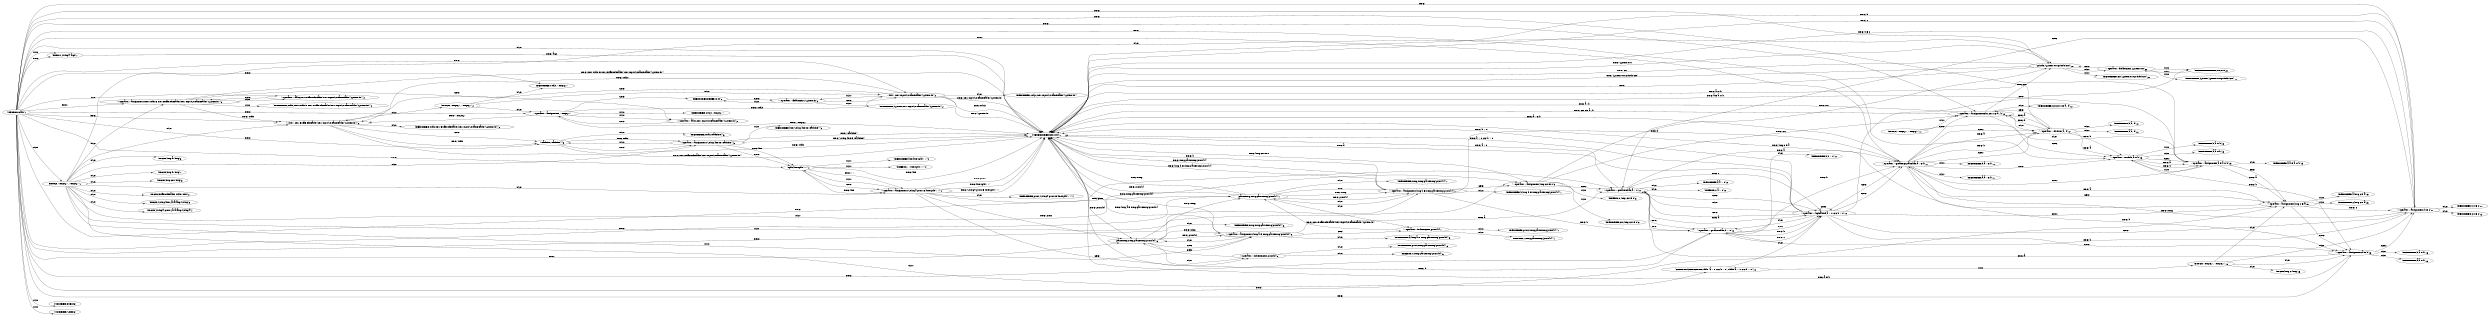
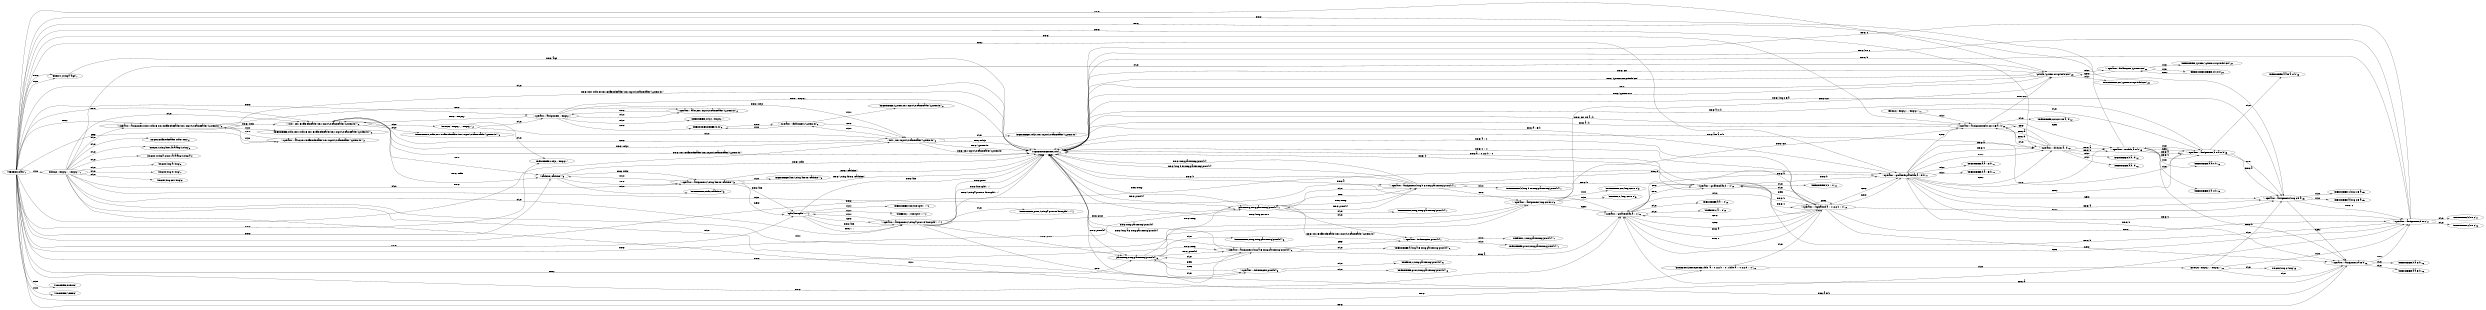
  digraph {
    rankdir=LR
    n1 [label=<(METHOD,main)<SUB>1</SUB>>]
    n2 [label=<(PARAM,String[] args)<SUB>1</SUB>>]
    n3 [label=<(BLOCK,&lt;empty&gt;,&lt;empty&gt;)<SUB>1</SUB>>]
    n4 [label=<(&lt;operator&gt;.assignment,ANY stdin = new BufferedReader(new InputStreamReader(System.in)))<SUB>2</SUB>>]
    n5 [label=<(&lt;operator&gt;.alloc,new BufferedReader(new InputStreamReader(System.in)))<SUB>2</SUB>>]
    n6 [label=<(&lt;init&gt;,new BufferedReader(new InputStreamReader(System.in)))<SUB>2</SUB>>]
    n7 [label=<(&lt;operator&gt;.assignment,&lt;empty&gt;)>]
    n8 [label=<(&lt;init&gt;,new InputStreamReader(System.in))<SUB>2</SUB>>]
    n9 [label=<(IDENTIFIER,$obj0,&lt;empty&gt;)>]
    n10 [label=<(readLine,readLine())<SUB>3</SUB>>]
    n11 [label=<(split,line.split(&quot; &quot;))<SUB>4</SUB>>]
    n12 [label=<(parseLong,Long.parseLong(prms[0]))<SUB>6</SUB>>]
    n13 [label=<(parseLong,Long.parseLong(prms[1]))<SUB>7</SUB>>]
    n14 [label=<(&lt;operator&gt;.assignment,long cnt = 0)<SUB>9</SUB>>]
    n15 [label=<(&lt;operator&gt;.greaterThan,a &gt; 0)<SUB>10</SUB>>]
    n16 [label=<(&lt;operator&gt;.greaterThan,b &gt; 0)<SUB>10</SUB>>]
    n17 [label=<(&lt;operator&gt;.greaterEqualsThan,a &gt;= b)<SUB>11</SUB>>]
    n18 [label=<(&lt;operator&gt;.assignmentPlus,cnt += a / b)<SUB>12</SUB>>]
    n19 [label=<(&lt;operator&gt;.division,a / b)<SUB>12</SUB>>]
    n20 [label=<(&lt;operator&gt;.modulo,a % b)<SUB>13</SUB>>]
    n21 [label=<(&lt;operator&gt;.assignment,long c = a)<SUB>15</SUB>>]
    n22 [label=<(&lt;operator&gt;.assignment,a = b)<SUB>16</SUB>>]
    n23 [label=<(&lt;operator&gt;.assignment,b = c)<SUB>17</SUB>>]
    n24 [label=<(println,System.out.println(cnt))<SUB>20</SUB>>]
    n25 [label=<(MODIFIER,PUBLIC)>]
    n26 [label=<(MODIFIER,STATIC)>]
    n27 [label=<(METHOD_RETURN,void)<SUB>1</SUB>>]
    n28 [label=<(LOCAL,BufferedReader stdin: ANY)<SUB>2</SUB>>]
    n29 [label=<(LOCAL,String line: java.lang.String)<SUB>3</SUB>>]
    n30 [label=<(&lt;operator&gt;.assignment,String line = readLine())<SUB>3</SUB>>]
    n31 [label=<(LOCAL,String[] prms: java.lang.String[])<SUB>4</SUB>>]
    n32 [label=<(&lt;operator&gt;.assignment,String[] prms = line.split(&quot; &quot;))<SUB>4</SUB>>]
    n33 [label=<(LOCAL,long a: long)<SUB>6</SUB>>]
    n34 [label=<(&lt;operator&gt;.assignment,long a = Long.parseLong(prms[0]))<SUB>6</SUB>>]
    n35 [label=<(LOCAL,long b: long)<SUB>7</SUB>>]
    n36 [label=<(&lt;operator&gt;.assignment,long b = Long.parseLong(prms[1]))<SUB>7</SUB>>]
    n37 [label=<(LOCAL,long cnt: long)<SUB>9</SUB>>]
    n38 [label=<(CONTROL_STRUCTURE,while (a &gt; 0 &amp;&amp; b &gt; 0),while (a &gt; 0 &amp;&amp; b &gt; 0))<SUB>10</SUB>>]
    n39 [label=<(IDENTIFIER,stdin,ANY stdin = new BufferedReader(new InputStreamReader(System.in)))<SUB>2</SUB>>]
    n40 [label=<(&lt;operator&gt;.alloc,new InputStreamReader(System.in))<SUB>2</SUB>>]
    n41 [label=<(IDENTIFIER,stdin,new BufferedReader(new InputStreamReader(System.in)))<SUB>2</SUB>>]
    n42 [label=<(BLOCK,&lt;empty&gt;,&lt;empty&gt;)<SUB>2</SUB>>]
    n43 [label=<(IDENTIFIER,$obj0,&lt;empty&gt;)>]
    n44 [label=<(FIELD_IDENTIFIER,in,in)<SUB>2</SUB>>]
    n45 [label=<(IDENTIFIER,$obj0,new InputStreamReader(System.in))>]
    n46 [label=<(&lt;operator&gt;.fieldAccess,System.in)<SUB>2</SUB>>]
    n47 [label=<(IDENTIFIER,stdin,readLine())<SUB>3</SUB>>]
    n48 [label=<(IDENTIFIER,line,line.split(&quot; &quot;))<SUB>4</SUB>>]
    n49 [label=<(LITERAL,&quot; &quot;,line.split(&quot; &quot;))<SUB>4</SUB>>]
    n50 [label=<(&lt;operator&gt;.indexAccess,prms[0])<SUB>6</SUB>>]
    n51 [label=<(IDENTIFIER,Long,Long.parseLong(prms[0]))<SUB>6</SUB>>]
    n52 [label=<(&lt;operator&gt;.indexAccess,prms[1])<SUB>7</SUB>>]
    n53 [label=<(IDENTIFIER,Long,Long.parseLong(prms[1]))<SUB>7</SUB>>]
    n54 [label=<(IDENTIFIER,cnt,long cnt = 0)<SUB>9</SUB>>]
    n55 [label=<(LITERAL,0,long cnt = 0)<SUB>9</SUB>>]
    n56 [label=<(&lt;operator&gt;.logicalAnd,a &gt; 0 &amp;&amp; b &gt; 0)<SUB>10</SUB>>]
    n57 [label=<(IDENTIFIER,a,a &gt; 0)<SUB>10</SUB>>]
    n58 [label=<(LITERAL,0,a &gt; 0)<SUB>10</SUB>>]
    n59 [label=<(IDENTIFIER,b,b &gt; 0)<SUB>10</SUB>>]
    n60 [label=<(IDENTIFIER,a,a &gt;= b)<SUB>11</SUB>>]
    n61 [label=<(IDENTIFIER,b,a &gt;= b)<SUB>11</SUB>>]
    n62 [label=<(&lt;operator&gt;.assignment,a = a % b)<SUB>13</SUB>>]
    n63 [label=<(IDENTIFIER,cnt,cnt += a / b)<SUB>12</SUB>>]
    n64 [label=<(IDENTIFIER,a,a / b)<SUB>12</SUB>>]
    n65 [label=<(IDENTIFIER,b,a / b)<SUB>12</SUB>>]
    n66 [label=<(IDENTIFIER,a,a % b)<SUB>13</SUB>>]
    n67 [label=<(IDENTIFIER,b,a % b)<SUB>13</SUB>>]
    n68 [label=<(IDENTIFIER,c,long c = a)<SUB>15</SUB>>]
    n69 [label=<(IDENTIFIER,a,long c = a)<SUB>15</SUB>>]
    n70 [label=<(IDENTIFIER,a,a = b)<SUB>16</SUB>>]
    n71 [label=<(IDENTIFIER,b,a = b)<SUB>16</SUB>>]
    n72 [label=<(IDENTIFIER,b,b = c)<SUB>17</SUB>>]
    n73 [label=<(IDENTIFIER,c,b = c)<SUB>12</SUB>>]
    n74 [label=<(&lt;operator&gt;.fieldAccess,System.out)<SUB>20</SUB>>]
    n75 [label=<(IDENTIFIER,cnt,System.out.println(cnt))<SUB>20</SUB>>]
    n76 [label=<(IDENTIFIER,line,String line = readLine())<SUB>3</SUB>>]
    n77 [label=<(IDENTIFIER,prms,String[] prms = line.split(&quot; &quot;))<SUB>4</SUB>>]
    n78 [label=<(IDENTIFIER,a,long a = Long.parseLong(prms[0]))<SUB>6</SUB>>]
    n79 [label=<(IDENTIFIER,b,long b = Long.parseLong(prms[1]))<SUB>7</SUB>>]
    n80 [label=<(BLOCK,&lt;empty&gt;,&lt;empty&gt;)<SUB>10</SUB>>]
    n81 [label=<(IDENTIFIER,System,new InputStreamReader(System.in))<SUB>2</SUB>>]
    n82 [label=<(IDENTIFIER,prms,Long.parseLong(prms[0]))<SUB>6</SUB>>]
    n83 [label=<(LITERAL,0,Long.parseLong(prms[0]))<SUB>6</SUB>>]
    n84 [label=<(IDENTIFIER,prms,Long.parseLong(prms[1]))<SUB>7</SUB>>]
    n85 [label=<(LITERAL,1,Long.parseLong(prms[1]))<SUB>7</SUB>>]
    n86 [label=<(FIELD_IDENTIFIER,out,out)<SUB>20</SUB>>]
    n87 [label=<(LOCAL,long c: long)<SUB>15</SUB>>]
    n88 [label=<(BLOCK,&lt;empty&gt;,&lt;empty&gt;)<SUB>11</SUB>>]
    n89 [label=<(IDENTIFIER,a,a = a % b)<SUB>13</SUB>>]
    n90 [label=<(IDENTIFIER,System,System.out.println(cnt))<SUB>20</SUB>>]
    n1 -> n2 [label="AST: "]
    n1 -> n2 [label="DDG: "]
    n1 -> n3 [label="AST: "]
    n1 -> n4 [label="DDG: "]
    n1 -> n5 [label="CFG: "]
    n1 -> n6 [label="DDG: "]
    n1 -> n7 [label="DDG: "]
    n1 -> n8 [label="DDG: "]
    n1 -> n9 [label="DDG: "]
    n1 -> n10 [label="DDG: "]
    n1 -> n11 [label="DDG: "]
    n1 -> n12 [label="DDG: "]
    n1 -> n13 [label="DDG: "]
    n1 -> n14 [label="DDG: "]
    n1 -> n15 [label="DDG: "]
    n1 -> n16 [label="DDG: "]
    n1 -> n17 [label="DDG: "]
    n1 -> n18 [label="DDG: "]
    n1 -> n19 [label="DDG: "]
-   n1 -> n20 [label="DDG: "]
+   n20 -> n1 [label="DDG: "]
    n1 -> n21 [label="DDG: "]
    n1 -> n22 [label="DDG: "]
    n1 -> n23 [label="DDG: "]
    n1 -> n24 [label="DDG: "]
    n1 -> n25 [label="AST: "]
    n1 -> n26 [label="AST: "]
    n1 -> n27 [label="AST: "]
    n2 -> n27 [label="DDG: args"]
    n3 -> n4 [label="AST: "]
    n3 -> n6 [label="AST: "]
    n3 -> n14 [label="AST: "]
    n3 -> n24 [label="AST: "]
    n3 -> n28 [label="AST: "]
    n3 -> n29 [label="AST: "]
    n3 -> n30 [label="AST: "]
    n3 -> n31 [label="AST: "]
    n3 -> n32 [label="AST: "]
    n3 -> n33 [label="AST: "]
    n3 -> n34 [label="AST: "]
    n3 -> n35 [label="AST: "]
    n3 -> n36 [label="AST: "]
    n3 -> n37 [label="AST: "]
    n3 -> n38 [label="AST: "]
    n4 -> n5 [label="AST: "]
    n4 -> n6 [label="DDG: stdin"]
    n4 -> n27 [label="DDG: ANY stdin = new BufferedReader(new InputStreamReader(System.in))"]
    n4 -> n39 [label="AST: "]
    n4 -> n40 [label="CFG: "]
    n5 -> n4 [label="CFG: "]
    n6 -> n10 [label="CFG: "]
    n6 -> n10 [label="DDG: stdin"]
    n6 -> n27 [label="DDG: new BufferedReader(new InputStreamReader(System.in))"]
    n6 -> n41 [label="AST: "]
    n6 -> n42 [label="AST: "]
    n7 -> n6 [label="DDG: &lt;empty&gt;"]
    n7 -> n8 [label="DDG: $obj0"]
    n7 -> n27 [label="DDG: &lt;empty&gt;"]
    n7 -> n40 [label="AST: "]
    n7 -> n43 [label="AST: "]
    n7 -> n44 [label="CFG: "]
    n8 -> n6 [label="CFG: "]
    n8 -> n6 [label="DDG: $obj0"]
    n8 -> n27 [label="DDG: $obj0"]
    n8 -> n27 [label="DDG: System.in"]
    n8 -> n27 [label="DDG: new InputStreamReader(System.in)"]
    n8 -> n45 [label="AST: "]
    n8 -> n46 [label="AST: "]
    n10 -> n27 [label="DDG: stdin"]
    n10 -> n30 [label="CFG: "]
    n10 -> n30 [label="DDG: stdin"]
    n10 -> n47 [label="AST: "]
    n11 -> n27 [label="DDG: line"]
    n11 -> n32 [label="CFG: "]
    n11 -> n32 [label="DDG: line"]
    n11 -> n32 [label="DDG: &quot; &quot;"]
    n11 -> n48 [label="AST: "]
    n11 -> n49 [label="AST: "]
    n12 -> n13 [label="DDG: Long"]
    n12 -> n34 [label="CFG: "]
    n12 -> n34 [label="DDG: Long"]
    n12 -> n34 [label="DDG: prms[0]"]
    n12 -> n50 [label="AST: "]
    n12 -> n51 [label="AST: "]
    n13 -> n27 [label="DDG: Long"]
    n13 -> n27 [label="DDG: prms[1]"]
    n13 -> n36 [label="CFG: "]
    n13 -> n36 [label="DDG: Long"]
    n13 -> n36 [label="DDG: prms[1]"]
    n13 -> n52 [label="AST: "]
    n13 -> n53 [label="AST: "]
    n14 -> n15 [label="CFG: "]
    n14 -> n18 [label="DDG: cnt"]
    n14 -> n24 [label="DDG: cnt"]
-   n27 -> n14 [label="DDG: long cnt = 0"]
+   n14 -> n27 [label="DDG: long cnt = 0"]
    n14 -> n54 [label="AST: "]
    n14 -> n55 [label="AST: "]
    n15 -> n16 [label="CFG: "]
    n15 -> n16 [label="CDG: "]
    n15 -> n17 [label="DDG: a"]
    n15 -> n27 [label="DDG: a"]
    n15 -> n56 [label="CFG: "]
    n15 -> n56 [label="DDG: a"]
    n15 -> n56 [label="DDG: 0"]
    n15 -> n57 [label="AST: "]
    n15 -> n58 [label="AST: "]
    n16 -> n17 [label="DDG: b"]
    n16 -> n27 [label="DDG: b"]
    n16 -> n56 [label="CFG: "]
    n16 -> n56 [label="DDG: b"]
    n16 -> n56 [label="DDG: 0"]
    n16 -> n59 [label="AST: "]
    n17 -> n18 [label="CDG: "]
    n17 -> n19 [label="CFG: "]
    n17 -> n19 [label="DDG: a"]
    n17 -> n19 [label="DDG: b"]
    n17 -> n19 [label="CDG: "]
    n17 -> n20 [label="CDG: "]
    n17 -> n21 [label="CFG: "]
    n17 -> n21 [label="DDG: a"]
    n17 -> n22 [label="DDG: b"]
    n17 -> n27 [label="DDG: a &gt;= b"]
    n17 -> n60 [label="AST: "]
    n17 -> n61 [label="AST: "]
    n17 -> n62 [label="CDG: "]
    n18 -> n19 [label="AST: "]
    n18 -> n20 [label="CFG: "]
    n18 -> n24 [label="DDG: cnt"]
    n18 -> n27 [label="DDG: a / b"]
    n18 -> n27 [label="DDG: cnt += a / b"]
    n18 -> n63 [label="AST: "]
    n19 -> n18 [label="CFG: "]
    n19 -> n18 [label="DDG: a"]
    n19 -> n18 [label="DDG: b"]
    n19 -> n20 [label="DDG: a"]
    n19 -> n20 [label="DDG: b"]
    n19 -> n64 [label="AST: "]
    n19 -> n65 [label="AST: "]
    n20 -> n22 [label="DDG: b"]
    n20 -> n62 [label="CFG: "]
    n20 -> n62 [label="DDG: a"]
    n20 -> n62 [label="DDG: b"]
    n20 -> n66 [label="AST: "]
    n20 -> n67 [label="AST: "]
    n21 -> n22 [label="CFG: "]
    n21 -> n23 [label="DDG: c"]
    n21 -> n27 [label="DDG: long c = a"]
    n21 -> n68 [label="AST: "]
    n21 -> n69 [label="AST: "]
    n22 -> n15 [label="DDG: a"]
    n22 -> n23 [label="CFG: "]
    n22 -> n27 [label="DDG: a = b"]
    n22 -> n70 [label="AST: "]
    n22 -> n71 [label="AST: "]
    n23 -> n15 [label="CFG: "]
    n23 -> n16 [label="DDG: b"]
-   n23 -> n17 [label="DDG: Long"]
+   n23 -> n17 [label="DDG: b"]
    n23 -> n27 [label="DDG: b"]
    n23 -> n27 [label="DDG: c"]
    n23 -> n27 [label="DDG: b = c"]
    n23 -> n72 [label="AST: "]
    n23 -> n73 [label="AST: "]
    n24 -> n27 [label="CFG: "]
    n24 -> n27 [label="DDG: System.out"]
    n24 -> n27 [label="DDG: cnt"]
    n24 -> n27 [label="DDG: System.out.println(cnt)"]
    n24 -> n74 [label="AST: "]
    n24 -> n75 [label="AST: "]
    n27 -> n12 [label="DDG: prms[0]"]
    n30 -> n10 [label="AST: "]
    n30 -> n11 [label="CFG: "]
    n30 -> n11 [label="DDG: line"]
    n30 -> n27 [label="DDG: readLine()"]
    n30 -> n27 [label="DDG: String line = readLine()"]
    n30 -> n76 [label="AST: "]
    n32 -> n11 [label="AST: "]
    n32 -> n12 [label="DDG: prms"]
    n32 -> n13 [label="DDG: prms"]
    n32 -> n27 [label="DDG: prms"]
    n32 -> n27 [label="DDG: line.split(&quot; &quot;)"]
    n32 -> n27 [label="DDG: String[] prms = line.split(&quot; &quot;)"]
    n32 -> n50 [label="CFG: "]
    n32 -> n77 [label="AST: "]
    n34 -> n12 [label="AST: "]
    n34 -> n15 [label="DDG: a"]
    n34 -> n27 [label="DDG: Long.parseLong(prms[0])"]
    n34 -> n27 [label="DDG: long a = Long.parseLong(prms[0])"]
    n34 -> n52 [label="CFG: "]
    n34 -> n78 [label="AST: "]
    n36 -> n13 [label="AST: "]
    n36 -> n14 [label="CFG: "]
    n36 -> n16 [label="DDG: b"]
    n36 -> n17 [label="DDG: b"]
    n36 -> n27 [label="DDG: b"]
    n36 -> n27 [label="DDG: Long.parseLong(prms[1])"]
    n36 -> n27 [label="DDG: long b = Long.parseLong(prms[1])"]
    n36 -> n79 [label="AST: "]
    n38 -> n56 [label="AST: "]
    n38 -> n80 [label="AST: "]
    n40 -> n7 [label="CFG: "]
    n42 -> n7 [label="AST: "]
    n42 -> n8 [label="AST: "]
    n42 -> n9 [label="AST: "]
    n44 -> n46 [label="CFG: "]
    n46 -> n8 [label="CFG: "]
    n46 -> n44 [label="AST: "]
    n46 -> n81 [label="AST: "]
    n50 -> n12 [label="CFG: "]
    n50 -> n82 [label="AST: "]
    n50 -> n83 [label="AST: "]
    n52 -> n13 [label="DDG: new BufferedReader(new InputStreamReader(System.in))"]
    n52 -> n84 [label="AST: "]
    n52 -> n85 [label="AST: "]
    n56 -> n15 [label="AST: "]
    n56 -> n15 [label="CDG: "]
    n56 -> n16 [label="AST: "]
    n56 -> n17 [label="CFG: "]
    n56 -> n17 [label="CDG: "]
    n56 -> n21 [label="CDG: "]
    n56 -> n22 [label="CDG: "]
    n56 -> n23 [label="CDG: "]
    n56 -> n27 [label="DDG: a &gt; 0"]
    n56 -> n27 [label="DDG: b &gt; 0"]
    n56 -> n27 [label="DDG: a &gt; 0 &amp;&amp; b &gt; 0"]
    n56 -> n56 [label="CDG: "]
-   n56 -> n86 [label="CFG: "]
    n62 -> n20 [label="AST: "]
    n62 -> n21 [label="CFG: "]
    n62 -> n21 [label="DDG: a"]
    n62 -> n27 [label="DDG: a % b"]
    n62 -> n27 [label="DDG: a = a % b"]
    n62 -> n89 [label="AST: "]
    n74 -> n24 [label="CFG: "]
    n74 -> n86 [label="AST: "]
    n74 -> n90 [label="AST: "]
    n80 -> n21 [label="AST: "]
    n80 -> n22 [label="AST: "]
    n80 -> n23 [label="AST: "]
    n80 -> n87 [label="AST: "]
    n86 -> n74 [label="CFG: "]
    n88 -> n18 [label="AST: "]
    n88 -> n62 [label="AST: "]
  }
